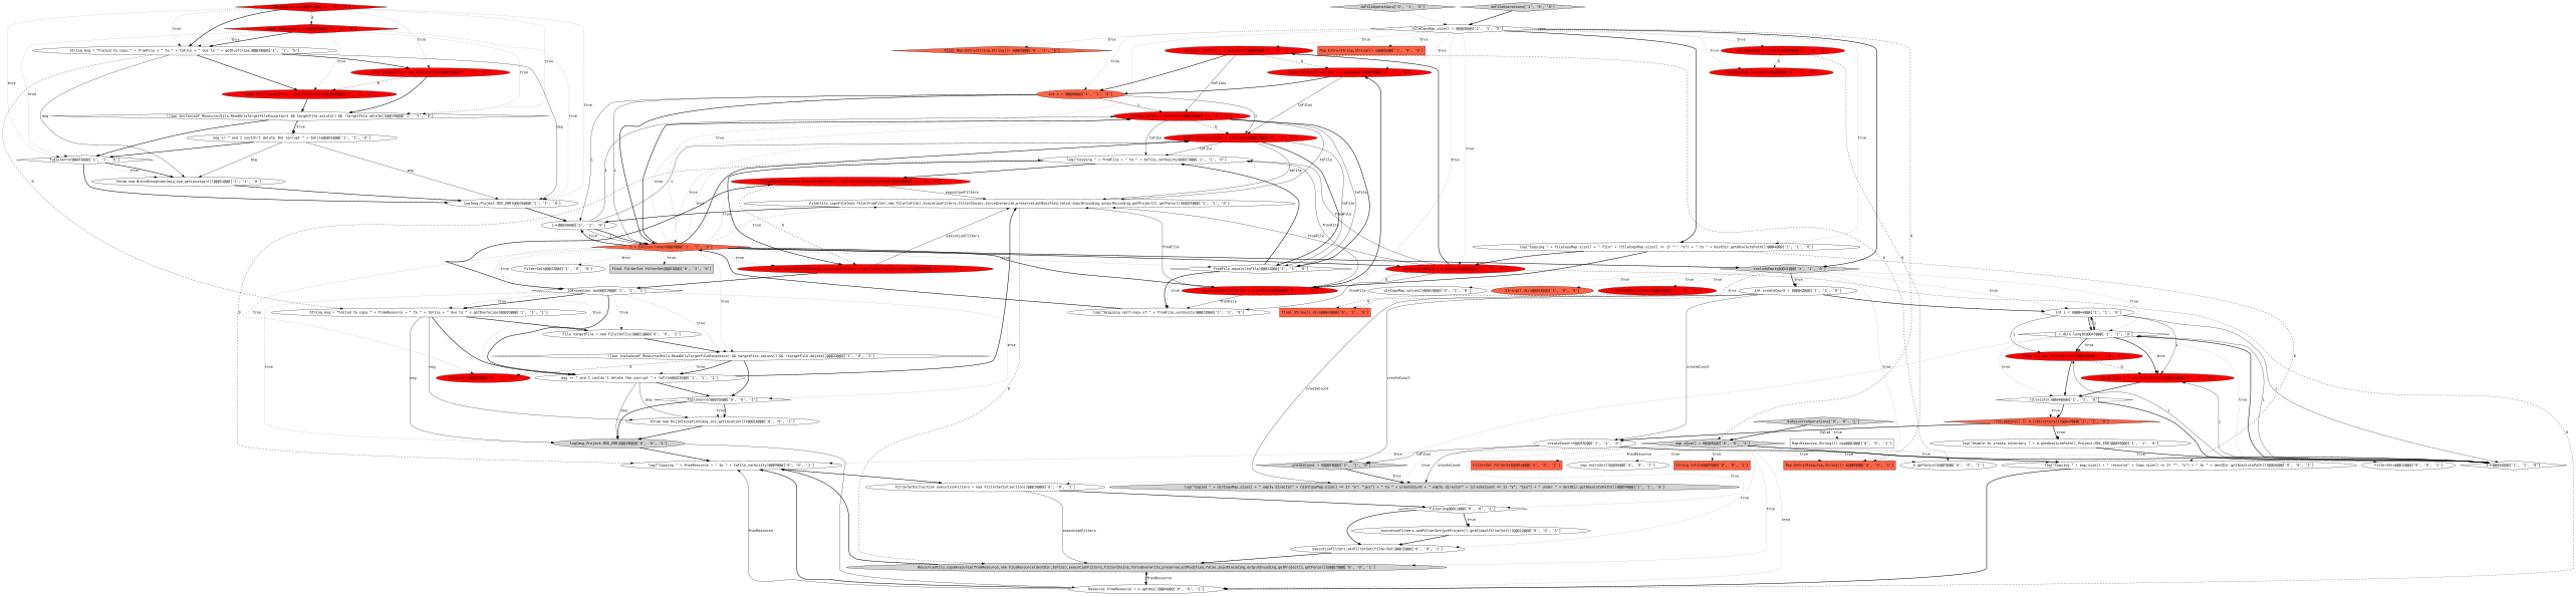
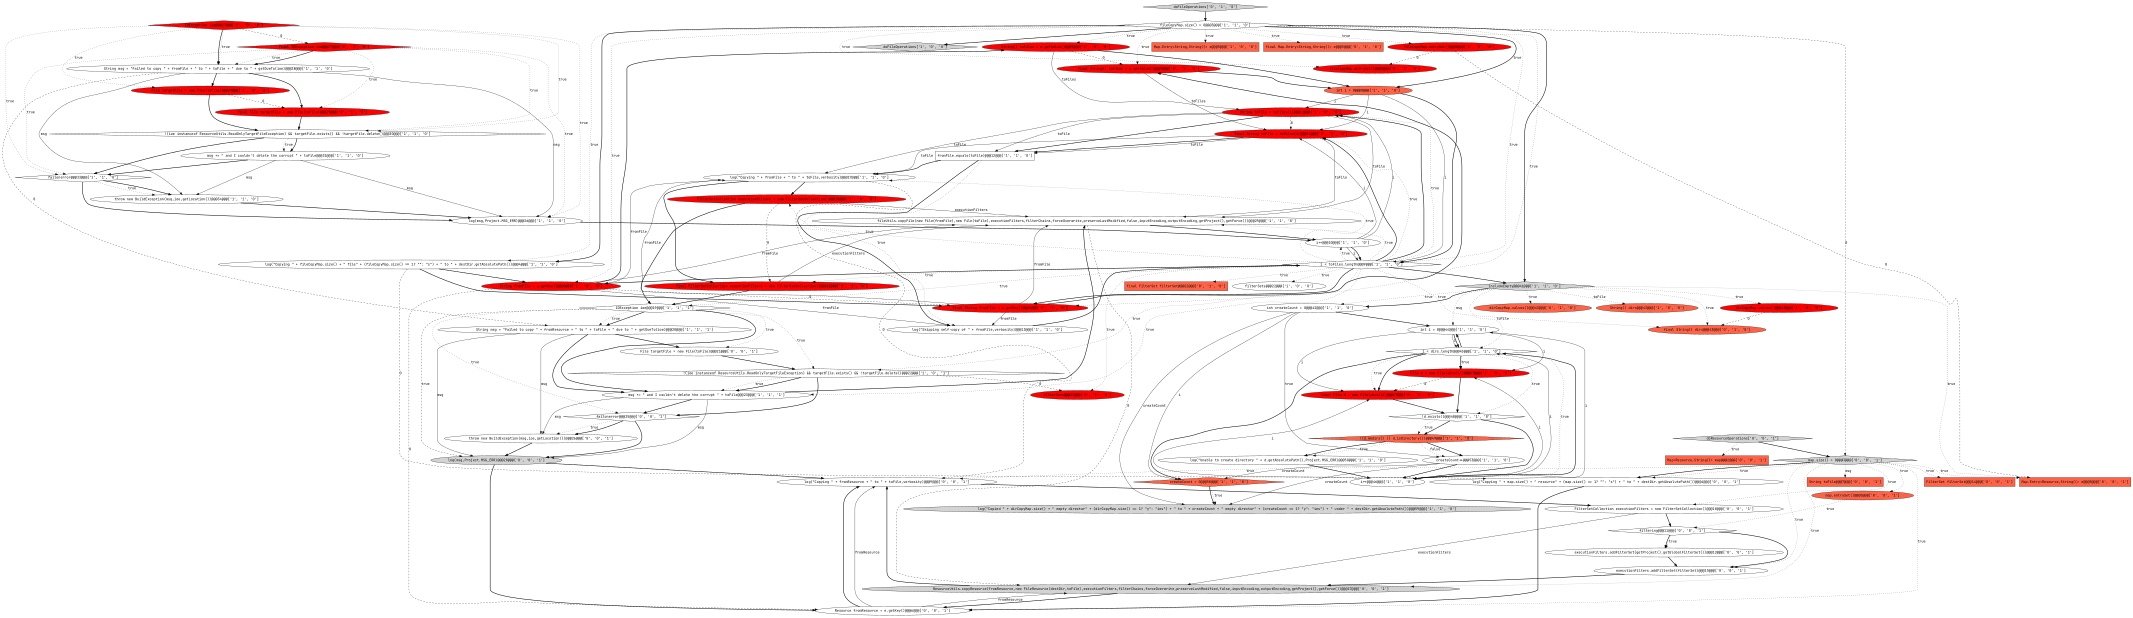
  digraph {
    fontname="JetBrains Mono"
    node [fillcolor=white fontname="JetBrains Mono" shape=ellipse style=filled]
    edge [fontname="JetBrains Mono" style=bold]
-   n1 [fillcolor=tomato label="final Map.Entry<String,String((> e@@@5@@@['0', '1', '0']" shape=diamond]
-   n2 [fillcolor=lightgray label="final FilterSet filterSet@@@22@@@['0', '1', '0']" shape=box]
-   n3 [label="dirCopyMap.values()@@@43@@@['0', '1', '0']"]
-   n4 [fillcolor=tomato label="final String(( dirs@@@43@@@['0', '1', '0']" shape=box]
+   n1 [fillcolor=tomato label="final Map.Entry<String,String((> e@@@5@@@['0', '1', '0']" shape=box]
+   n2 [fillcolor=tomato label="final FilterSet filterSet@@@22@@@['0', '1', '0']" shape=box]
+   n3 [fillcolor=tomato label="dirCopyMap.values()@@@43@@@['0', '1', '0']"]
+   n4 [fillcolor=tomato label="final String(( dirs@@@43@@@['0', '1', '0']"]
    n5 [fillcolor=red label="String(( toFiles = e.getValue()@@@7@@@['1', '0', '0']"]
    n6 [fillcolor=red label="final String(( toFiles = e.getValue()@@@7@@@['0', '1', '0']"]
-   n7 [label="e.getValue()@@@7@@@['0', '0', '1']"]
    n8 [fillcolor=red label="String toFile = toFiles(i(@@@11@@@['1', '0', '0']"]
    n9 [fillcolor=tomato label="int i = 0@@@8@@@['1', '1', '0']"]
    n10 [fillcolor=red label="final String toFile = toFiles(i(@@@11@@@['0', '1', '0']"]
    n11 [label="log(\"Copying \" + fromFile + \" to \" + toFile,verbosity)@@@17@@@['1', '1', '0']"]
    n12 [label="fileUtils.copyFile(new File(fromFile),new File(toFile),executionFilters,filterChains,forceOverwrite,preserveLastModified,false,inputEncoding,outputEncoding,getProject(),getForce())@@@25@@@['1', '1', '0']"]
-   n13 [label="fromFile.equals(toFile)@@@12@@@['1', '1', '0']" shape=diamond]
+   n13 [label="fromFile.equals(toFile)@@@12@@@['1', '1', '0']" shape=box]
    n14 [label="i++@@@10@@@['1', '1', '0']"]
-   n15 [fillcolor=tomato label="i < toFiles.length@@@9@@@['1', '1', '0']" shape=diamond]
+   n15 [label="i < toFiles.length@@@9@@@['1', '1', '0']" shape=diamond]
    n16 [fillcolor=red label="fileCopyMap.entrySet()@@@5@@@['0', '1', '0']"]
    n17 [fillcolor=lightgray label="log(msg,Project.MSG_ERR)@@@28@@@['0', '0', '1']"]
    n18 [label="log(\"Copying \" + fromResource + \" to \" + toFile,verbosity)@@@9@@@['0', '0', '1']"]
    n19 [label="Resource fromResource = e.getKey()@@@6@@@['0', '0', '1']"]
    n20 [label="FilterSetCollection executionFilters = new FilterSetCollection()@@@10@@@['0', '0', '1']"]
    n21 [fillcolor=lightgray label="ResourceUtils.copyResource(fromResource,new FileResource(destDir,toFile),executionFilters,filterChains,forceOverwrite,preserveLastModified,false,inputEncoding,outputEncoding,getProject(),getForce())@@@17@@@['0', '0', '1']"]
    n22 [label="filtering@@@11@@@['0', '0', '1']" shape=diamond]
    n23 [label="executionFilters.addFilterSet(filterSet)@@@15@@@['0', '0', '1']"]
    n24 [label="executionFilters.addFilterSet(getProject().getGlobalFilterSet())@@@12@@@['0', '0', '1']"]
    n25 [label="File targetFile = new File(toFile)@@@21@@@['0', '0', '1']"]
    n26 [label="!(ioe instanceof ResourceUtils.ReadOnlyTargetFileException) && targetFile.exists() && !targetFile.delete()@@@22@@@['1', '0', '1']" shape=diamond]
    n27 [fillcolor=red label="filterSets@@@22@@@['0', '1', '0']"]
    n28 [label="msg += \" and I couldn't delete the corrupt \" + toFile@@@23@@@['1', '1', '1']"]
    n29 [label="failonerror@@@25@@@['0', '0', '1']" shape=diamond]
    n30 [fillcolor=red label="final File targetFile = new File(toFile)@@@29@@@['0', '1', '0']"]
    n31 [label="!(ioe instanceof ResourceUtils.ReadOnlyTargetFileException) && targetFile.exists() && !targetFile.delete()@@@30@@@['1', '1', '0']" shape=diamond]
    n32 [label="msg += \" and I couldn't delete the corrupt \" + toFile@@@31@@@['1', '1', '0']"]
    n33 [label="failonerror@@@33@@@['1', '1', '0']" shape=diamond]
    n34 [label="filterSets@@@22@@@['1', '0', '0']"]
    n35 [label="IOException ioe@@@19@@@['1', '1', '1']" shape=diamond]
    n36 [fillcolor=red label="String fromFile = e.getKey()@@@6@@@['1', '0', '0']"]
    n37 [fillcolor=red label="FilterSetCollection executionFilters = new FilterSetCollection()@@@18@@@['1', '0', '0']"]
    n38 [fillcolor=red label="final String fromFile = e.getKey()@@@6@@@['0', '1', '0']"]
    n39 [fillcolor=lightgray label="includeEmpty@@@41@@@['1', '1', '0']" shape=diamond]
    n40 [fillcolor=red label="final FilterSetCollection executionFilters = new FilterSetCollection()@@@18@@@['0', '1', '0']"]
    n41 [label="log(msg,Project.MSG_ERR)@@@36@@@['1', '1', '0']"]
    n42 [label="throw new BuildException(msg,ioe,getLocation())@@@34@@@['1', '1', '0']"]
    n43 [fillcolor=tomato label="String(( dirs@@@43@@@['1', '0', '0']"]
    n44 [fillcolor=red label="final IOException ioe@@@27@@@['0', '1', '0']" shape=diamond]
    n45 [label="String msg = \"Failed to copy \" + fromFile + \" to \" + toFile + \" due to \" + getDueTo(ioe)@@@28@@@['1', '1', '0']"]
    n46 [label="String msg = \"Failed to copy \" + fromResource + \" to \" + toFile + \" due to \" + getDueTo(ioe)@@@20@@@['1', '1', '1']"]
    n47 [fillcolor=red label="File targetFile = new File(toFile)@@@29@@@['1', '0', '0']"]
    n48 [label="log(\"Skipping self-copy of \" + fromFile,verbosity)@@@13@@@['1', '1', '0']"]
    n49 [fillcolor=tomato label="Map.Entry<Resource,String((> e@@@5@@@['0', '0', '1']" shape=box]
    n50 [label="int i = 0@@@44@@@['1', '1', '0']"]
    n51 [label="i < dirs.length@@@45@@@['1', '1', '0']" shape=diamond]
    n52 [fillcolor=red label="dirCopyMap.values()@@@43@@@['1', '0', '0']"]
    n53 [label="int createCount = 0@@@42@@@['1', '1', '0']"]
    n54 [label="throw new BuildException(msg,ioe,getLocation())@@@26@@@['0', '0', '1']"]
    n55 [fillcolor=lightgray label="doFileOperations['1', '0', '0']" shape=diamond]
    n56 [label="fileCopyMap.size() > 0@@@3@@@['1', '1', '0']" shape=diamond]
    n57 [fillcolor=red label="fileCopyMap.entrySet()@@@5@@@['1', '0', '0']"]
    n58 [label="log(\"Copying \" + fileCopyMap.size() + \" file\" + (fileCopyMap.size() == 1? \"\": \"s\") + \" to \" + destDir.getAbsolutePath())@@@4@@@['1', '1', '0']"]
    n59 [fillcolor=tomato label="Map.Entry<String,String((> e@@@5@@@['1', '0', '0']" shape=box]
    n60 [fillcolor=lightgray label="map.size() > 0@@@3@@@['0', '0', '1']" shape=diamond]
    n61 [fillcolor=red label="File d = new File(dirs(i()@@@47@@@['1', '0', '0']"]
-   n62 [label="i++@@@46@@@['1', '1', '0']" shape=diamond]
+   n62 [label="i++@@@46@@@['1', '1', '0']"]
    n63 [fillcolor=red label="final File d = new File(dirs(i()@@@47@@@['0', '1', '0']"]
    n64 [label="!d.exists()@@@48@@@['1', '1', '0']" shape=diamond]
-   n65 [fillcolor=lightgray label="createCount > 0@@@58@@@['1', '1', '0']" shape=diamond]
+   n65 [fillcolor=tomato label="createCount > 0@@@58@@@['1', '1', '0']" shape=diamond]
    n66 [fillcolor=tomato label="!(d.mkdirs() || d.isDirectory())@@@49@@@['1', '1', '0']" shape=diamond]
    n67 [label="createCount++@@@53@@@['1', '1', '0']"]
    n68 [label="log(\"Unable to create directory \" + d.getAbsolutePath(),Project.MSG_ERR)@@@50@@@['1', '1', '0']"]
    n69 [label="log(\"Copying \" + map.size() + \" resource\" + (map.size() == 1? \"\": \"s\") + \" to \" + destDir.getAbsolutePath())@@@4@@@['0', '0', '1']"]
    n70 [fillcolor=lightgray label="log(\"Copied \" + dirCopyMap.size() + \" empty director\" + (dirCopyMap.size() == 1? \"y\": \"ies\") + \" to \" + createCount + \" empty director\" + (createCount == 1? \"y\": \"ies\") + \" under \" + destDir.getAbsolutePath())@@@59@@@['1', '1', '0']"]
-   n71 [label="filterSets@@@14@@@['0', '0', '1']"]
    n72 [fillcolor=tomato label="FilterSet filterSet@@@14@@@['0', '0', '1']" shape=box]
-   n73 [label="map.entrySet()@@@5@@@['0', '0', '1']"]
+   n73 [fillcolor=tomato label="map.entrySet()@@@5@@@['0', '0', '1']"]
    n74 [fillcolor=tomato label="String toFile@@@7@@@['0', '0', '1']" shape=box]
    n75 [fillcolor=lightgray label="doFileOperations['0', '1', '0']" shape=diamond]
    n76 [fillcolor=lightgray label="doResourceOperations['0', '0', '1']" shape=diamond]
-   n77 [label="Map<Resource,String((> map@@@2@@@['0', '0', '1']" shape=box]
+   n77 [fillcolor=tomato label="Map<Resource,String((> map@@@2@@@['0', '0', '1']" shape=box]
    n78 [fillcolor=red label="IOException ioe@@@27@@@['1', '0', '0']" shape=diamond]
    n5 -> n6 [label=0 style=dashed]
-   n5 -> n7 [label=0 style=dashed]
    n5 -> n8 [label=toFiles style=solid]
    n5 -> n9
    n6 -> n9
    n6 -> n10 [label=toFiles style=solid]
    n8 -> n10 [label=0 style=dashed]
    n8 -> n11 [label=toFile style=solid]
    n8 -> n12 [label=toFile style=solid]
    n8 -> n13 [label=toFile style=solid]
    n8 -> n13
    n9 -> n8 [label=i style=solid]
    n9 -> n10 [label=i style=solid]
-   n9 -> n14 [label=i style=solid]
    n9 -> n15 [label=i style=solid]
    n9 -> n15
    n10 -> n11 [label=toFile style=solid]
    n10 -> n12 [label=toFile style=solid]
    n10 -> n13
    n10 -> n13 [label=toFile style=solid]
    n11 -> n18 [label=0 style=dashed]
    n11 -> n37
    n11 -> n40
    n12 -> n14
    n12 -> n21 [label=0 style=dashed]
    n13 -> n11
    n13 -> n48 [label=true style=dotted]
    n13 -> n48
    n14 -> n8 [label=i style=solid]
    n14 -> n10 [label=i style=solid]
    n14 -> n15 [label=i style=solid]
    n14 -> n15
    n15 -> n2 [label=true style=dotted]
    n15 -> n8
    n15 -> n8 [label=true style=dotted]
    n15 -> n10
    n15 -> n10 [label=true style=dotted]
    n15 -> n11 [label=true style=dotted]
    n15 -> n12 [label=true style=dotted]
-   n15 -> n13 [label=true style=dotted]
-   n15 -> n14 [label=true]
+   n15 -> n4 [label=true style=dotted]
+   n15 -> n14 [label=true style=dotted]
    n15 -> n26 [label=true style=dotted]
    n15 -> n27 [label=true style=dotted]
    n15 -> n28 [label=true style=dotted]
    n15 -> n34 [label=true style=dotted]
    n15 -> n35 [label=true style=dotted]
    n15 -> n36
    n15 -> n37 [label=true style=dotted]
    n15 -> n38
    n15 -> n39
    n15 -> n40 [label=true style=dotted]
    n17 -> n18
-   n17 -> n19 [style=solid]
+   n17 -> n19
    n18 -> n20
    n19 -> n18
    n19 -> n18 [label=fromResource style=solid]
    n19 -> n21 [label=fromResource style=solid]
    n20 -> n21 [label=executionFilters style=solid]
    n20 -> n22
    n21 -> n18
    n21 -> n19
    n22 -> n23
    n22 -> n24 [label=true style=dotted]
    n22 -> n24
    n23 -> n21
    n24 -> n23
    n25 -> n26
    n26 -> n27 [label=0 style=dashed]
    n26 -> n28 [label=true style=dotted]
    n26 -> n28
    n26 -> n29
    n28 -> n12
    n28 -> n17 [label=msg style=solid]
    n28 -> n29
    n28 -> n54 [label=msg style=solid]
    n29 -> n17
    n29 -> n54 [label=true style=dotted]
    n29 -> n54
    n30 -> n31
    n31 -> n32
    n31 -> n32 [label=true style=dotted]
    n31 -> n33
    n32 -> n33
    n32 -> n41 [label=msg style=solid]
    n32 -> n42 [label=msg style=solid]
    n33 -> n41
    n33 -> n42 [label=true style=dotted]
    n33 -> n42
-   n35 -> n17 [label=true style=dotted]
+   n35 -> n17 [label=true style=dashed]
    n35 -> n25 [label=true style=dotted]
    n35 -> n26 [label=true style=dotted]
    n35 -> n28
    n35 -> n29 [label=true style=dotted]
    n35 -> n46
    n35 -> n46 [label=true style=dotted]
    n36 -> n5
    n36 -> n11 [label=fromFile style=solid]
    n36 -> n12 [label=fromFile style=solid]
    n36 -> n19 [label=0 style=dashed]
    n36 -> n38 [label=0 style=dashed]
    n36 -> n48 [label=fromFile style=solid]
    n37 -> n12 [label=executionFilters style=solid]
    n37 -> n35
    n37 -> n40 [label=0 style=dashed]
    n38 -> n6
    n38 -> n11 [label=fromFile style=solid]
    n38 -> n12 [label=fromFile style=solid]
    n38 -> n48 [label=fromFile style=solid]
    n39 -> n3 [label=true style=dotted]
-   n39 -> n4 [label=true style=dashed]
-   n39 -> n43 [label=true style=dotted]
+   n39 -> n4 [label=true style=dotted]
+   n39 -> n43 [label=toFile style=dotted]
    n39 -> n49 [label=true style=dotted]
-   n39 -> n50 [label=true style=dotted]
-   n39 -> n51 [label=true style=dotted]
+   n39 -> n50 [label=msg style=dotted]
+   n39 -> n51 [label=toFile style=dotted]
    n39 -> n52 [label=true style=dotted]
    n39 -> n53 [label=true style=dotted]
    n39 -> n53
    n40 -> n12 [label=executionFilters style=solid]
    n40 -> n35
    n41 -> n14
    n42 -> n41
    n44 -> n30 [label=true style=dotted]
    n44 -> n31 [label=true style=dotted]
    n44 -> n33 [label=true style=dotted]
    n44 -> n41 [label=true style=dotted]
    n44 -> n45
    n44 -> n45 [label=true style=dotted]
    n45 -> n30
    n45 -> n41 [label=msg style=solid]
    n45 -> n42 [label=msg style=solid]
    n45 -> n46 [label=0 style=dashed]
    n45 -> n47
    n46 -> n17 [label=msg style=solid]
    n46 -> n25
    n46 -> n28
    n46 -> n54 [label=msg style=solid]
    n47 -> n30 [label=0 style=dashed]
    n47 -> n31
    n48 -> n15
    n50 -> n51 [label=i style=solid]
    n50 -> n51
    n50 -> n61 [label=i style=solid]
-   n50 -> n62 [label=i style=solid]
+   n62 -> n50 [label=i style=solid]
    n50 -> n63 [label=i style=solid]
    n51 -> n50
    n51 -> n61 [label=true style=dotted]
    n51 -> n61
    n51 -> n62 [label=true style=dotted]
    n51 -> n63
    n51 -> n63 [label=true style=dotted]
    n51 -> n64 [label=true style=dotted]
-   n51 -> n65 [style=dotted]
+   n51 -> n65
    n52 -> n4 [label=0 style=dashed]
    n53 -> n50
-   n53 -> n65 [label=createCount style=solid]
-   n53 -> n67 [label=createCount style=solid]
+   n53 -> n65 [label=i style=solid]
+   n53 -> n67 [label=true style=solid]
    n53 -> n70 [label=createCount style=solid]
    n54 -> n17
-   n55 -> n56
+   n56 -> n55
    n56 -> n1 [label=true style=dotted]
    n56 -> n5 [label=true style=dotted]
    n56 -> n6 [label=true style=dotted]
-   n56 -> n9 [label=true style=dotted]
+   n56 -> n9 [label=true]
    n56 -> n15 [label=true style=dotted]
    n56 -> n16 [label=true style=dotted]
    n56 -> n36 [label=true style=dotted]
    n56 -> n38 [label=true style=dotted]
    n56 -> n39
    n56 -> n57 [label=true style=dotted]
    n56 -> n58
    n56 -> n58 [label=true style=dotted]
    n56 -> n59 [label=true style=dotted]
    n56 -> n60 [label=0 style=dashed]
    n57 -> n16 [label=0 style=dashed]
    n57 -> n49 [label=0 style=dashed]
    n58 -> n36
    n58 -> n38
    n58 -> n69 [label=0 style=dashed]
-   n60 -> n7 [label=true style=dotted]
    n60 -> n18 [label=true style=dotted]
    n60 -> n19 [label=true style=dotted]
    n60 -> n20 [label=true style=dotted]
    n60 -> n21 [label=true style=dotted]
-   n60 -> n22 [label=true style=dotted]
+   n73 -> n22 [label=true style=dotted]
    n60 -> n23 [label=true style=dotted]
    n60 -> n49 [label=true style=dotted]
    n60 -> n69 [label=true style=dotted]
    n60 -> n69
-   n60 -> n71 [label=true style=dotted]
-   n60 -> n72 [label=fromResource style=dotted]
+   n60 -> n72 [label=true style=dotted]
    n60 -> n73 [label=true style=dotted]
-   n60 -> n74 [label=true style=dotted]
+   n60 -> n74 [label=msg style=dotted]
    n61 -> n63 [label=0 style=dashed]
    n61 -> n64
    n62 -> n51
    n62 -> n51 [label=i style=solid]
    n62 -> n61 [label=i style=solid]
    n62 -> n63 [label=i style=solid]
    n63 -> n64
    n64 -> n62
    n64 -> n66
    n64 -> n66 [label=true style=dotted]
    n65 -> n70
    n65 -> n70 [label=true style=dotted]
    n66 -> n67
    n66 -> n67 [label=false style=dotted]
    n66 -> n68 [label=true style=dotted]
    n66 -> n68
    n67 -> n62
-   n67 -> n65 [label=toFiles style=solid]
+   n67 -> n65 [label=createCount style=solid]
    n67 -> n70 [label=createCount style=solid]
    n68 -> n62
    n69 -> n19
-   n75 -> n56 [style=dotted]
+   n75 -> n56
    n76 -> n60
    n76 -> n77 [label=true style=dotted]
    n78 -> n31 [label=true style=dotted]
    n78 -> n33 [label=true style=dotted]
    n78 -> n41 [label=true style=dotted]
    n78 -> n44 [label=0 style=dashed]
    n78 -> n45 [label=true style=dotted]
    n78 -> n45
    n78 -> n47 [label=true style=dotted]
  }
